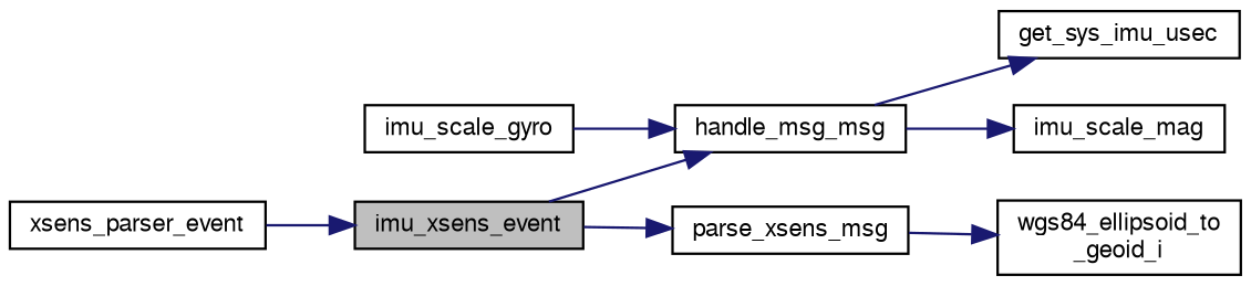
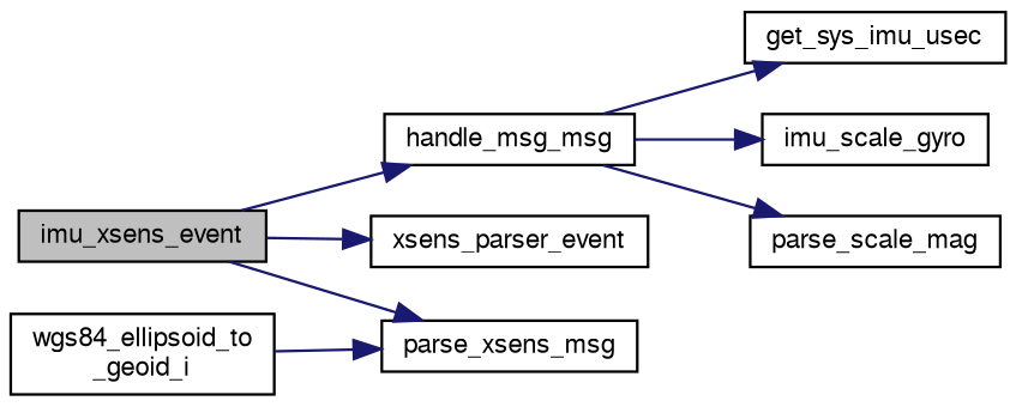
  digraph {
    rankdir=LR
    node [color=black fillcolor=white fontname=FreeSans fontsize=10 shape=record style=filled]
    edge [color=midnightblue fontname=FreeSans fontsize=10 labelfontname=FreeSans labelfontsize=10 style=solid]
    n1 [fillcolor=grey75 fontcolor=black height=0.2 label=imu_xsens_event width=0.4]
    n2 [height=0.2 label=handle_msg_msg width=0.4]
    n3 [height=0.2 label=parse_xsens_msg width=0.4]
    n4 [height=0.2 label=xsens_parser_event width=0.4]
    n5 [height=0.2 label=get_sys_imu_usec width=0.4]
    n6 [height=0.2 label=imu_scale_gyro width=0.4]
-   n7 [height=0.2 label=imu_scale_mag width=0.4]
+   n7 [height=0.2 label=parse_scale_mag width=0.4]
    n8 [height=0.2 label="wgs84_ellipsoid_to\l_geoid_i" width=0.4]
    n1 -> n2
    n1 -> n3
-   n4 -> n1
+   n1 -> n4
    n2 -> n5
-   n6 -> n2
+   n2 -> n6
    n2 -> n7
-   n3 -> n8
+   n8 -> n3
  }
